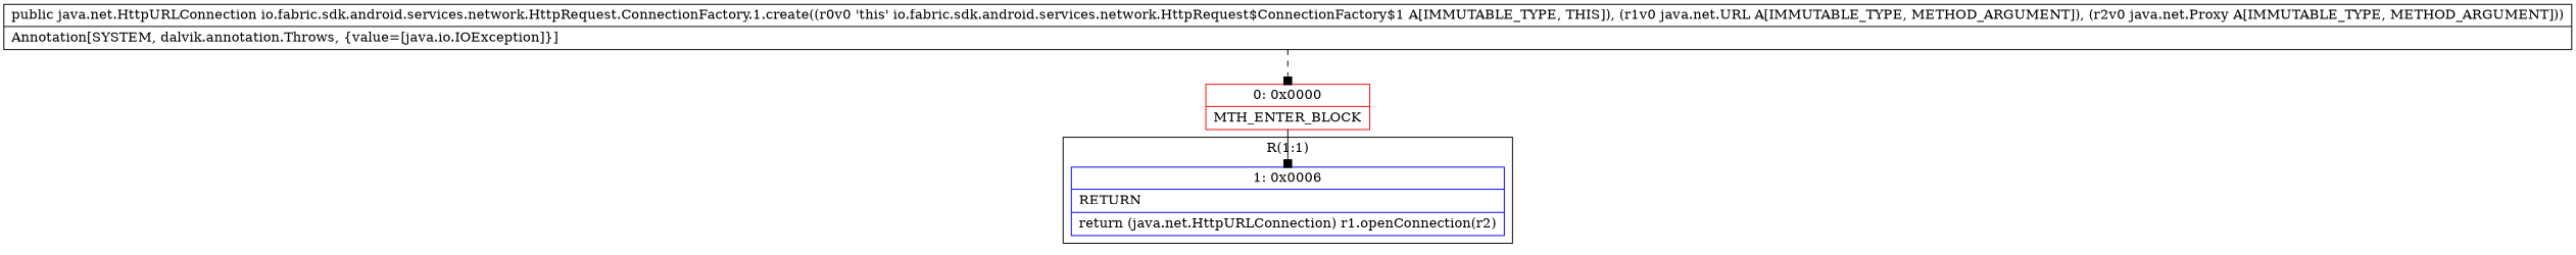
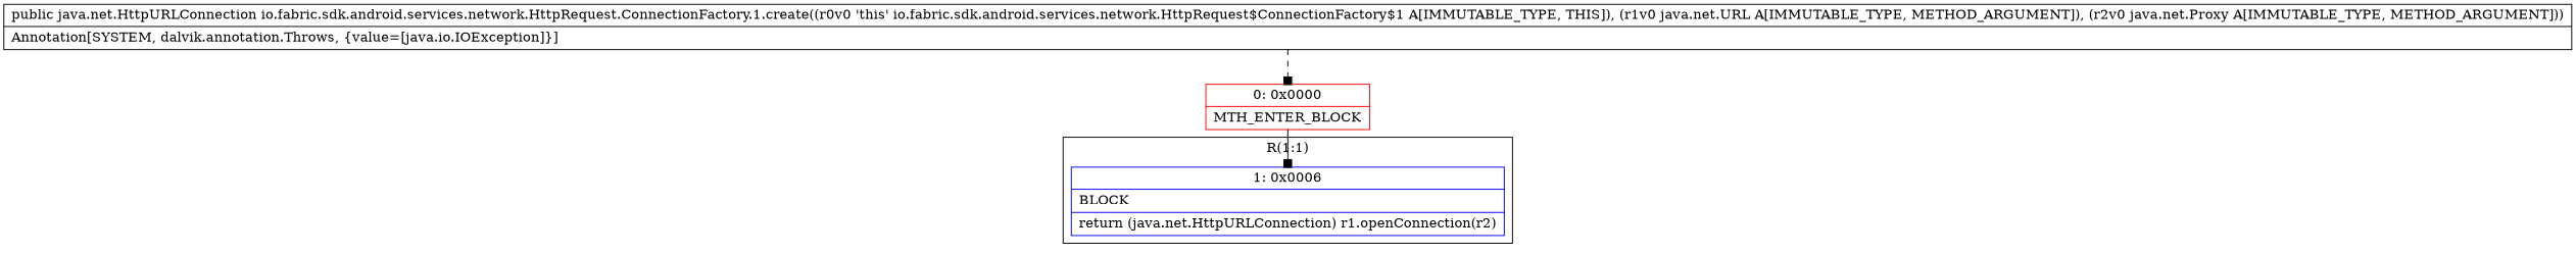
  digraph {
    node [shape=record]
    edge [arrowhead=box]
-   n1 [color=blue label="{1\:\ 0x0006|RETURN\l|return (java.net.HttpURLConnection) r1.openConnection(r2)\l}"]
+   n1 [color=blue label="{1\:\ 0x0006|BLOCK\l|return (java.net.HttpURLConnection) r1.openConnection(r2)\l}"]
    n2 [color=red label="{0\:\ 0x0000|MTH_ENTER_BLOCK\l}"]
    n3 [label="{public java.net.HttpURLConnection io.fabric.sdk.android.services.network.HttpRequest.ConnectionFactory.1.create((r0v0 'this' io.fabric.sdk.android.services.network.HttpRequest$ConnectionFactory$1 A[IMMUTABLE_TYPE, THIS]), (r1v0 java.net.URL A[IMMUTABLE_TYPE, METHOD_ARGUMENT]), (r2v0 java.net.Proxy A[IMMUTABLE_TYPE, METHOD_ARGUMENT]))  | Annotation[SYSTEM, dalvik.annotation.Throws, \{value=[java.io.IOException]\}]\l}"]
    subgraph cluster_1 {
      label="R(1:1)"
      n1
    }
    n2 -> n1 [style=solid]
    n3 -> n2 [style=dashed]
  }
